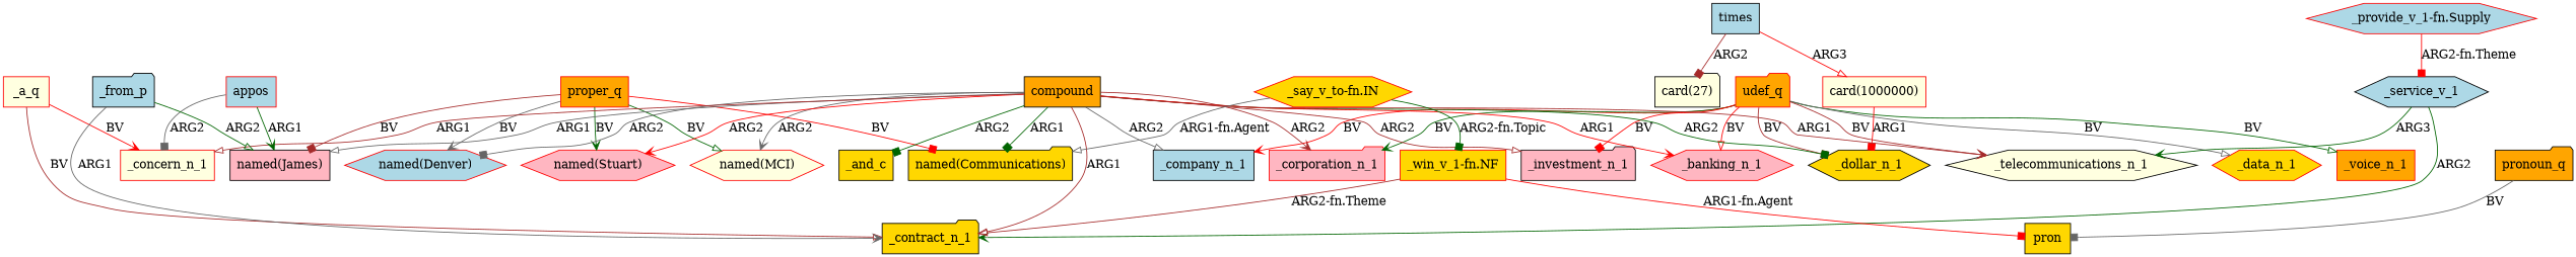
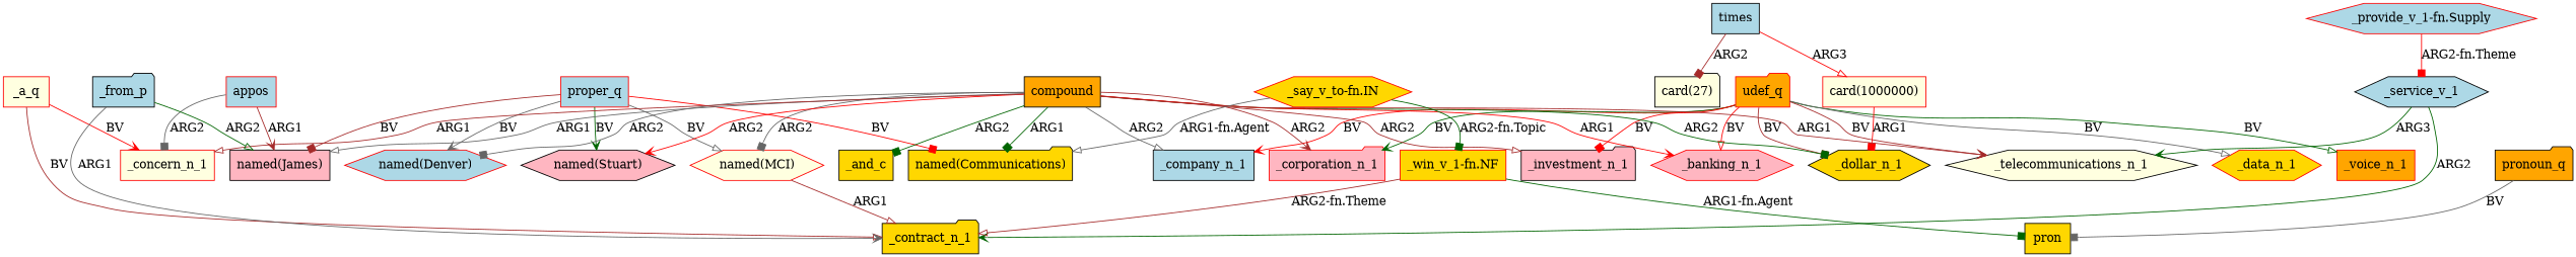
  digraph {
    node [color=red fillcolor=lightblue shape=box style=filled]
    edge [arrowhead=vee color=gray40]
    "named(Denver)" [shape=hexagon]
-   proper_q [fillcolor=orange]
+   proper_q
    "named(Communications)" [color=black fillcolor=gold shape=folder]
    "named(MCI)" [fillcolor=lightyellow shape=hexagon]
-   "named(Stuart)" [fillcolor=lightpink shape=hexagon]
+   "named(Stuart)" [color=black fillcolor=lightpink shape=hexagon]
    "named(James)" [color=black fillcolor=lightpink]
    udef_q [fillcolor=orange shape=folder]
    _voice_n_1 [fillcolor=orange]
    _dollar_n_1 [color=black fillcolor=gold shape=hexagon]
    _company_n_1 [color=black]
    _corporation_n_1 [fillcolor=lightpink shape=folder]
    _investment_n_1 [color=black fillcolor=lightpink shape=folder]
    _data_n_1 [fillcolor=gold shape=hexagon]
    _banking_n_1 [fillcolor=lightpink shape=hexagon]
    _telecommunications_n_1 [color=black fillcolor=lightyellow shape=hexagon]
    _and_c [color=black fillcolor=gold]
    _a_q [fillcolor=lightyellow]
    _concern_n_1 [fillcolor=lightyellow]
    _contract_n_1 [color=black fillcolor=gold shape=folder]
    "card(1000000)" [fillcolor=lightyellow]
    "_provide_v_1-fn.Supply" [shape=hexagon]
    _service_v_1 [color=black shape=hexagon]
    "_win_v_1-fn.NF" [fillcolor=gold]
    pron [color=black fillcolor=gold]
    compound [color=black fillcolor=orange]
    times [color=black]
    "card(27)" [color=black fillcolor=lightyellow shape=folder]
    appos
    pronoun_q [color=black fillcolor=orange shape=folder]
    _from_p [color=black shape=folder]
    "_say_v_to-fn.IN" [fillcolor=gold shape=hexagon]
    proper_q -> "named(Denver)" [label=BV]
    proper_q -> "named(Communications)" [arrowhead=box color=red label=BV]
-   proper_q -> "named(MCI)" [arrowhead=onormal color=darkgreen label=BV]
+   proper_q -> "named(MCI)" [arrowhead=onormal label=BV]
    proper_q -> "named(Stuart)" [color=darkgreen label=BV]
    proper_q -> "named(James)" [arrowhead=box color=brown label=BV]
    udef_q -> _voice_n_1 [arrowhead=onormal color=darkgreen label=BV]
    udef_q -> _dollar_n_1 [arrowhead=box color=brown label=BV]
    udef_q -> _company_n_1 [color=red label=BV]
    udef_q -> _corporation_n_1 [color=darkgreen label=BV]
    udef_q -> _investment_n_1 [arrowhead=box color=red label=BV]
    udef_q -> _data_n_1 [arrowhead=onormal label=BV]
    udef_q -> _banking_n_1 [arrowhead=onormal color=red label=BV]
    udef_q -> _telecommunications_n_1 [color=brown label=BV]
    _a_q -> _concern_n_1 [color=red label=BV]
    _a_q -> _contract_n_1 [arrowhead=onormal color=brown label=BV]
    "card(1000000)" -> _dollar_n_1 [arrowhead=box color=red label=ARG1]
    "_provide_v_1-fn.Supply" -> _service_v_1 [arrowhead=box color=red label="ARG2-fn.Theme"]
    _service_v_1 -> _telecommunications_n_1 [color=darkgreen label=ARG3]
    _service_v_1 -> _contract_n_1 [color=darkgreen label=ARG2]
    "_win_v_1-fn.NF" -> _contract_n_1 [arrowhead=onormal color=brown label="ARG2-fn.Theme"]
-   "_win_v_1-fn.NF" -> pron [arrowhead=box color=red label="ARG1-fn.Agent"]
+   "_win_v_1-fn.NF" -> pron [arrowhead=box color=darkgreen label="ARG1-fn.Agent"]
    compound -> "named(Denver)" [arrowhead=box label=ARG2]
    compound -> "named(Communications)" [arrowhead=box color=darkgreen label=ARG1]
-   compound -> "named(MCI)" [label=ARG2]
+   compound -> "named(MCI)" [arrowhead=box label=ARG2]
    compound -> "named(Stuart)" [color=red label=ARG2]
    compound -> "named(James)" [arrowhead=onormal label=ARG1]
    compound -> _dollar_n_1 [arrowhead=box color=darkgreen label=ARG2]
    compound -> _company_n_1 [arrowhead=onormal label=ARG2]
    compound -> _corporation_n_1 [color=brown label=ARG2]
    compound -> _investment_n_1 [arrowhead=onormal color=brown label=ARG2]
    compound -> _banking_n_1 [color=red label=ARG1]
    compound -> _telecommunications_n_1 [color=brown label=ARG1]
    compound -> _and_c [arrowhead=box color=darkgreen label=ARG2]
    compound -> _concern_n_1 [arrowhead=onormal color=brown label=ARG1]
-   compound -> _contract_n_1 [arrowhead=onormal color=brown label=ARG1]
+   "named(MCI)" -> _contract_n_1 [arrowhead=onormal color=brown label=ARG1]
    times -> "card(1000000)" [arrowhead=onormal color=red label=ARG3]
    times -> "card(27)" [arrowhead=box color=brown label=ARG2]
-   appos -> "named(James)" [color=darkgreen label=ARG1]
+   appos -> "named(James)" [color=brown label=ARG1]
    appos -> _concern_n_1 [arrowhead=box label=ARG2]
    pronoun_q -> pron [arrowhead=box label=BV]
    _from_p -> "named(James)" [arrowhead=onormal color=darkgreen label=ARG2]
    _from_p -> _contract_n_1 [label=ARG1]
    "_say_v_to-fn.IN" -> "named(Communications)" [arrowhead=onormal label="ARG1-fn.Agent"]
    "_say_v_to-fn.IN" -> "_win_v_1-fn.NF" [arrowhead=box color=darkgreen label="ARG2-fn.Topic"]
  }
